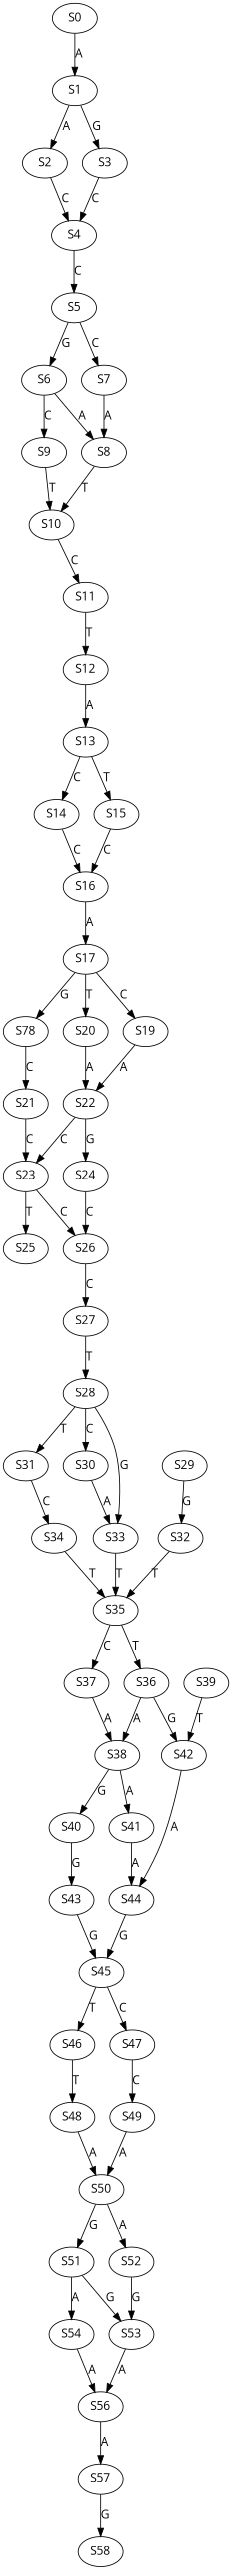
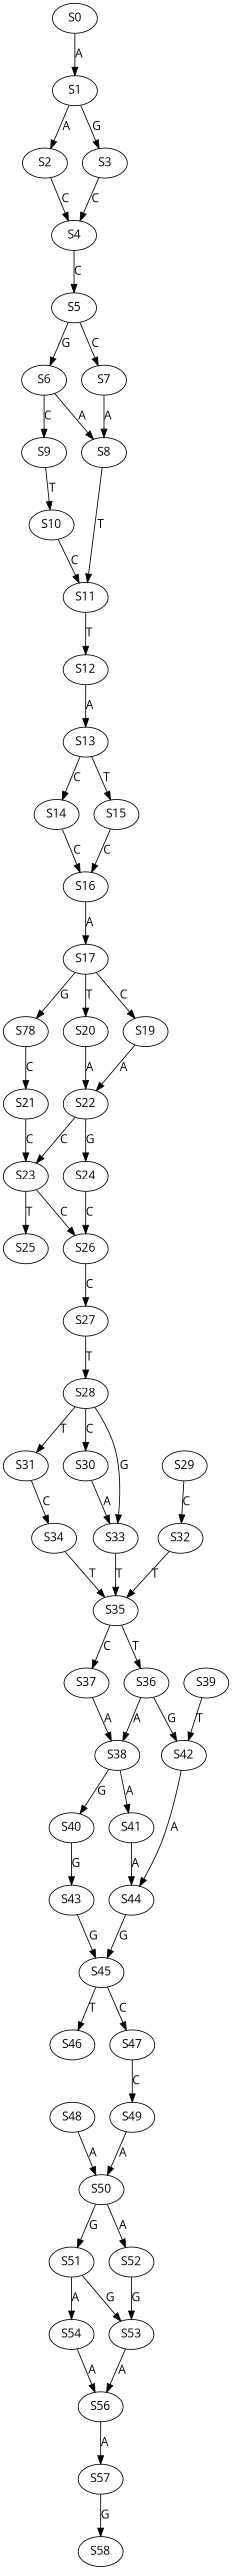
  strict digraph {
    fontname="Open Sans"
    node [fontname="Open Sans"]
    edge [fontname="Open Sans"]
    S0
    S1
    S2
    S3
    S4
    S5
    S6
    S7
    S8
    S9
    S10
    S11
    S12
    S13
    S14
    S15
    S16
    S17
    n19 [label=S78]
    S19
    S20
    S21
    S22
    S23
    S24
    S25
    S26
    S27
    S28
    S30
    S31
    S33
    S29
    S32
    S34
    S35
    S36
    S37
    S38
    S42
    S40
    S41
    S39
    S43
    S44
    S45
    S46
    S47
    S48
    S49
    S50
    S51
    S52
    S53
    S54
    S56
    S57
    S58
    S0 -> S1 [label=A]
    S1 -> S2 [label=A]
    S1 -> S3 [label=G]
    S2 -> S4 [label=C]
    S3 -> S4 [label=C]
    S4 -> S5 [label=C]
    S5 -> S6 [label=G]
    S5 -> S7 [label=C]
    S6 -> S8 [label=A]
    S6 -> S9 [label=C]
    S7 -> S8 [label=A]
-   S8 -> S10 [label=T]
+   S8 -> S11 [label=T]
    S9 -> S10 [label=T]
    S10 -> S11 [label=C]
    S11 -> S12 [label=T]
    S12 -> S13 [label=A]
    S13 -> S14 [label=C]
    S13 -> S15 [label=T]
    S14 -> S16 [label=C]
    S15 -> S16 [label=C]
    S16 -> S17 [label=A]
    S17 -> n19 [label=G]
    S17 -> S19 [label=C]
    S17 -> S20 [label=T]
    n19 -> S21 [label=C]
    S19 -> S22 [label=A]
    S20 -> S22 [label=A]
    S21 -> S23 [label=C]
    S22 -> S23 [label=C]
    S22 -> S24 [label=G]
    S23 -> S25 [label=T]
    S23 -> S26 [label=C]
    S24 -> S26 [label=C]
    S26 -> S27 [label=C]
    S27 -> S28 [label=T]
    S28 -> S30 [label=C]
    S28 -> S31 [label=T]
    S28 -> S33 [label=G]
    S30 -> S33 [label=A]
    S31 -> S34 [label=C]
    S33 -> S35 [label=T]
-   S29 -> S32 [label=G]
+   S29 -> S32 [label=C]
    S32 -> S35 [label=T]
    S34 -> S35 [label=T]
    S35 -> S36 [label=T]
    S35 -> S37 [label=C]
    S36 -> S38 [label=A]
    S36 -> S42 [label=G]
    S37 -> S38 [label=A]
    S38 -> S40 [label=G]
    S38 -> S41 [label=A]
    S42 -> S44 [label=A]
    S40 -> S43 [label=G]
    S41 -> S44 [label=A]
    S39 -> S42 [label=T]
    S43 -> S45 [label=G]
    S44 -> S45 [label=G]
    S45 -> S46 [label=T]
    S45 -> S47 [label=C]
-   S46 -> S48 [label=T]
    S47 -> S49 [label=C]
    S48 -> S50 [label=A]
    S49 -> S50 [label=A]
    S50 -> S51 [label=G]
    S50 -> S52 [label=A]
    S51 -> S53 [label=G]
    S51 -> S54 [label=A]
    S52 -> S53 [label=G]
    S53 -> S56 [label=A]
    S54 -> S56 [label=A]
    S56 -> S57 [label=A]
    S57 -> S58 [label=G]
  }
